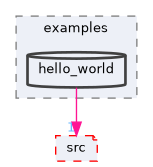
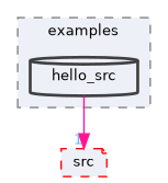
  digraph {
    compound=true
    node [fillcolor="#edf0f7" fontname=Helvetica fontsize=10]
-   n1 [color=grey25 height=0.2 label=hello_world shape=cylinder style="filled,bold" width=0.4]
+   n1 [color=grey25 height=0.2 label=hello_src shape=cylinder style="filled,bold" width=0.4]
    n2 [color=red height=0.2 label=src shape=note style="filled,dashed" width=0.4]
    subgraph cluster_1 {
      bgcolor="#edf0f7"
      fontname=Helvetica
      fontsize=10
      label=examples
      pencolor=grey50
      style="filled,dashed"
      n1
    }
    n1 -> n2 [color=deeppink fontcolor=steelblue1 fontname=Helvetica fontsize=10 headlabel=1 labeldistance=1.5 labelfontname=Helvetica labelfontsize=10]
  }
